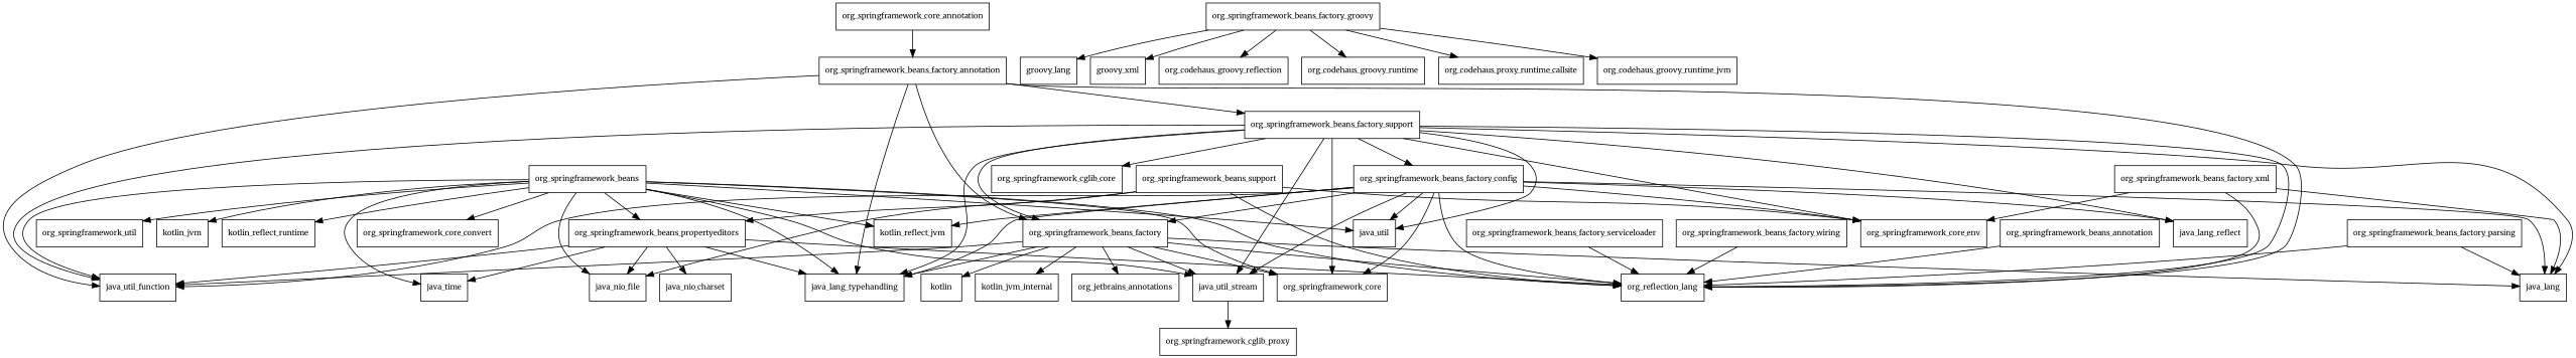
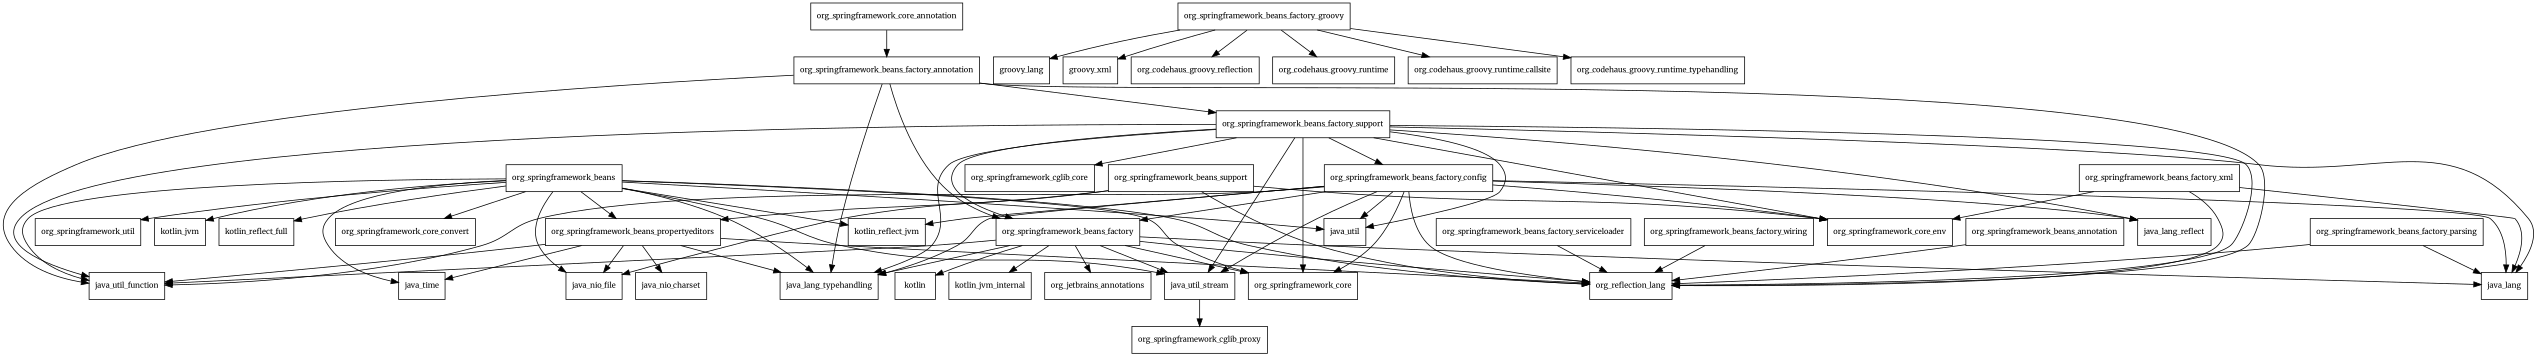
  digraph {
    fontname=Merriweather
    node [fontname=Merriweather fontsize=10.0 shape=box]
    edge [fontname=Merriweather]
    n1 [label=java_lang_typehandling]
    org_springframework_beans
    java_nio_file
    java_time
    java_util
    java_util_function
    java_util_stream
    kotlin_jvm
-   kotlin_reflect_full [label=kotlin_reflect_runtime]
+   kotlin_reflect_full
    kotlin_reflect_jvm
    org_springframework_beans_propertyeditors
    org_springframework_core
    org_springframework_core_convert
    n14 [label=org_reflection_lang]
    org_springframework_util
    org_springframework_cglib_proxy
    java_nio_charset
    org_springframework_beans_annotation
    org_springframework_beans_factory
    java_lang
    kotlin
    kotlin_jvm_internal
    org_jetbrains_annotations
    org_springframework_beans_factory_annotation
    org_springframework_beans_factory_support
    org_springframework_beans_factory_config
    java_lang_reflect
    org_springframework_core_env
    org_springframework_cglib_core
    org_springframework_core_annotation
    org_springframework_beans_factory_groovy
    groovy_lang
    groovy_xml
    org_codehaus_groovy_reflection
    org_codehaus_groovy_runtime
-   org_codehaus_groovy_runtime_callsite [label=org_codehaus_proxy_runtime_callsite]
-   org_codehaus_groovy_runtime_typehandling [label=org_codehaus_groovy_runtime_jvm]
+   org_codehaus_groovy_runtime_callsite
+   org_codehaus_groovy_runtime_typehandling
    org_springframework_beans_factory_parsing
    org_springframework_beans_factory_serviceloader
    org_springframework_beans_factory_wiring
    org_springframework_beans_factory_xml
    org_springframework_beans_support
    org_springframework_beans -> n1
    org_springframework_beans -> java_nio_file
    org_springframework_beans -> java_time
    org_springframework_beans -> java_util
    org_springframework_beans -> java_util_function
    org_springframework_beans -> java_util_stream
    org_springframework_beans -> kotlin_jvm
    org_springframework_beans -> kotlin_reflect_full
    org_springframework_beans -> kotlin_reflect_jvm
    org_springframework_beans -> org_springframework_beans_propertyeditors
    org_springframework_beans -> org_springframework_core
    org_springframework_beans -> org_springframework_core_convert
    org_springframework_beans -> n14
    org_springframework_beans -> org_springframework_util
    java_util_stream -> org_springframework_cglib_proxy
    org_springframework_beans_propertyeditors -> n1
    org_springframework_beans_propertyeditors -> java_nio_file
    org_springframework_beans_propertyeditors -> java_time
    org_springframework_beans_propertyeditors -> java_util_function
    org_springframework_beans_propertyeditors -> n14
    org_springframework_beans_propertyeditors -> java_nio_charset
    org_springframework_beans_annotation -> n14
    org_springframework_beans_factory -> n1
    org_springframework_beans_factory -> java_util_function
    org_springframework_beans_factory -> java_util_stream
    org_springframework_beans_factory -> org_springframework_core
    org_springframework_beans_factory -> n14
    org_springframework_beans_factory -> java_lang
    org_springframework_beans_factory -> kotlin
    org_springframework_beans_factory -> kotlin_jvm_internal
    org_springframework_beans_factory -> org_jetbrains_annotations
    org_springframework_beans_factory_annotation -> n1
    org_springframework_beans_factory_annotation -> java_util_function
    org_springframework_beans_factory_annotation -> n14
    org_springframework_beans_factory_annotation -> org_springframework_beans_factory
    org_springframework_beans_factory_annotation -> org_springframework_beans_factory_support
    org_springframework_beans_factory_support -> n1
    org_springframework_beans_factory_support -> java_util
    org_springframework_beans_factory_support -> java_util_function
    org_springframework_beans_factory_support -> java_util_stream
    org_springframework_beans_factory_support -> org_springframework_core
    org_springframework_beans_factory_support -> n14
    org_springframework_beans_factory_support -> org_springframework_beans_factory
    org_springframework_beans_factory_support -> java_lang
    org_springframework_beans_factory_support -> org_springframework_beans_factory_config
    org_springframework_beans_factory_support -> java_lang_reflect
    org_springframework_beans_factory_support -> org_springframework_core_env
    org_springframework_beans_factory_support -> org_springframework_cglib_core
    org_springframework_beans_factory_config -> n1
    org_springframework_beans_factory_config -> java_util
    org_springframework_beans_factory_config -> java_util_function
    org_springframework_beans_factory_config -> java_util_stream
    org_springframework_beans_factory_config -> kotlin_reflect_jvm
    org_springframework_beans_factory_config -> org_springframework_core
    org_springframework_beans_factory_config -> n14
    org_springframework_beans_factory_config -> org_springframework_beans_factory
    org_springframework_beans_factory_config -> java_lang
    org_springframework_beans_factory_config -> java_lang_reflect
    org_springframework_beans_factory_config -> org_springframework_core_env
    org_springframework_core_annotation -> org_springframework_beans_factory_annotation
    org_springframework_beans_factory_groovy -> groovy_lang
    org_springframework_beans_factory_groovy -> groovy_xml
    org_springframework_beans_factory_groovy -> org_codehaus_groovy_reflection
    org_springframework_beans_factory_groovy -> org_codehaus_groovy_runtime
    org_springframework_beans_factory_groovy -> org_codehaus_groovy_runtime_callsite
    org_springframework_beans_factory_groovy -> org_codehaus_groovy_runtime_typehandling
    org_springframework_beans_factory_parsing -> n14
    org_springframework_beans_factory_parsing -> java_lang
    org_springframework_beans_factory_serviceloader -> n14
    org_springframework_beans_factory_wiring -> n14
    org_springframework_beans_factory_xml -> n14
    org_springframework_beans_factory_xml -> java_lang
    org_springframework_beans_factory_xml -> org_springframework_core_env
    org_springframework_beans_support -> java_nio_file
    org_springframework_beans_support -> org_springframework_beans_propertyeditors
    org_springframework_beans_support -> n14
    org_springframework_beans_support -> org_springframework_core_env
  }
